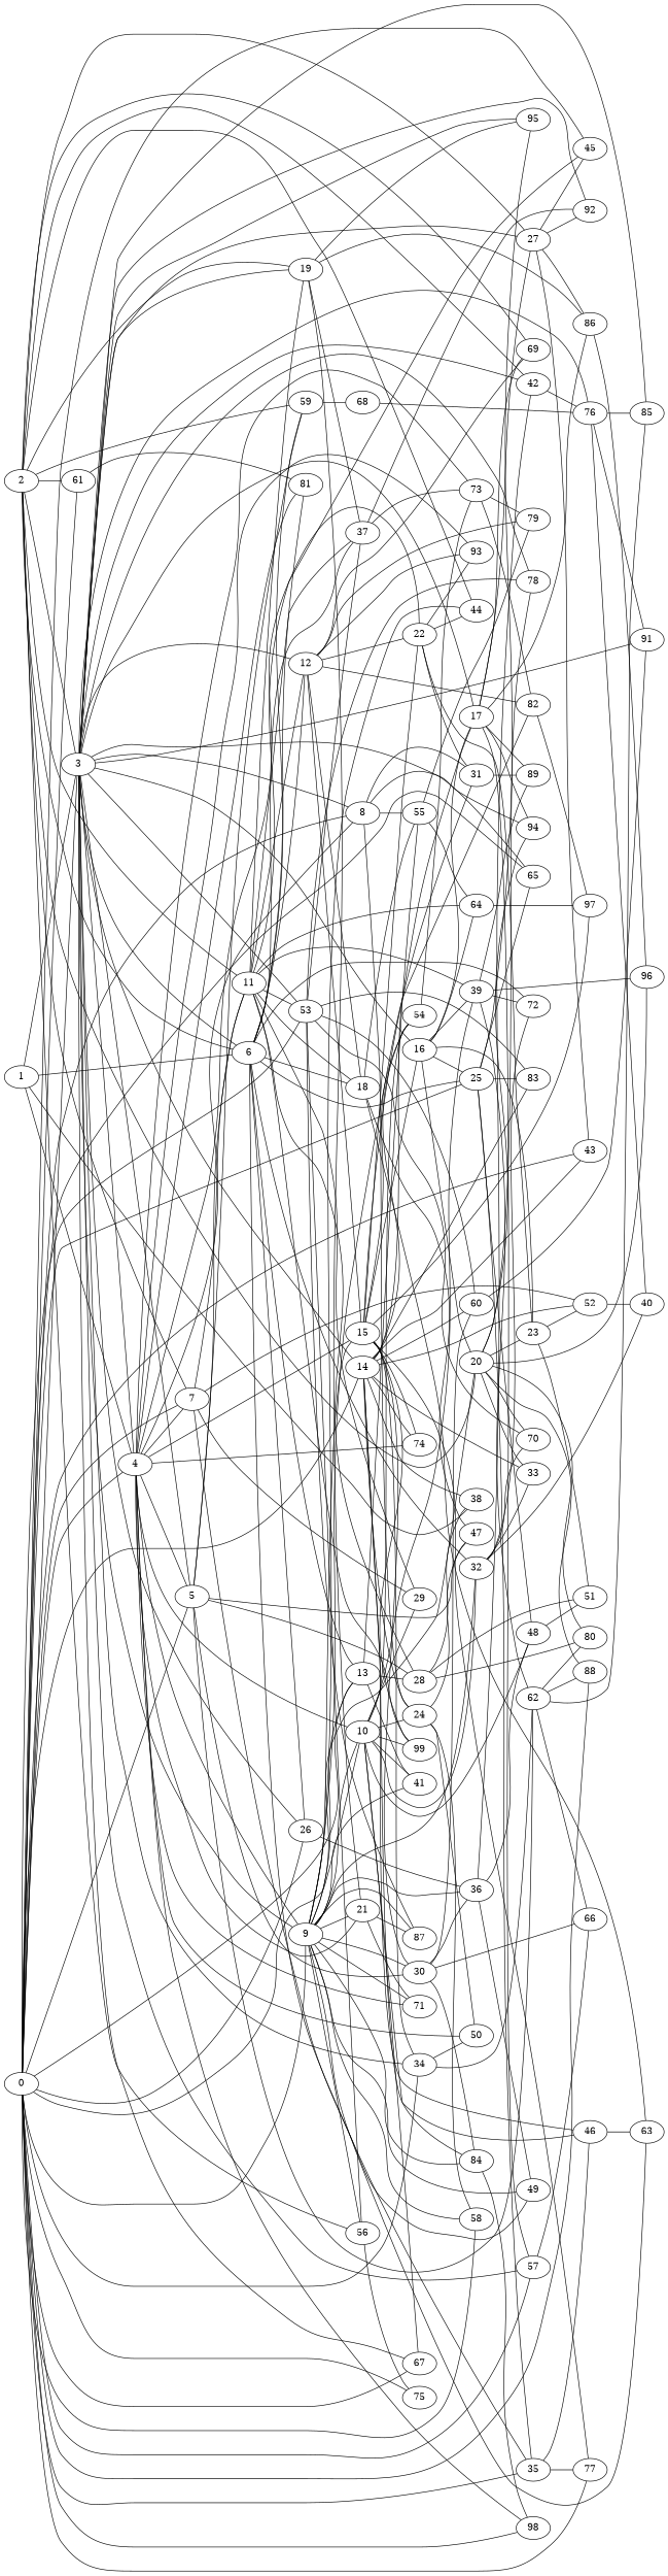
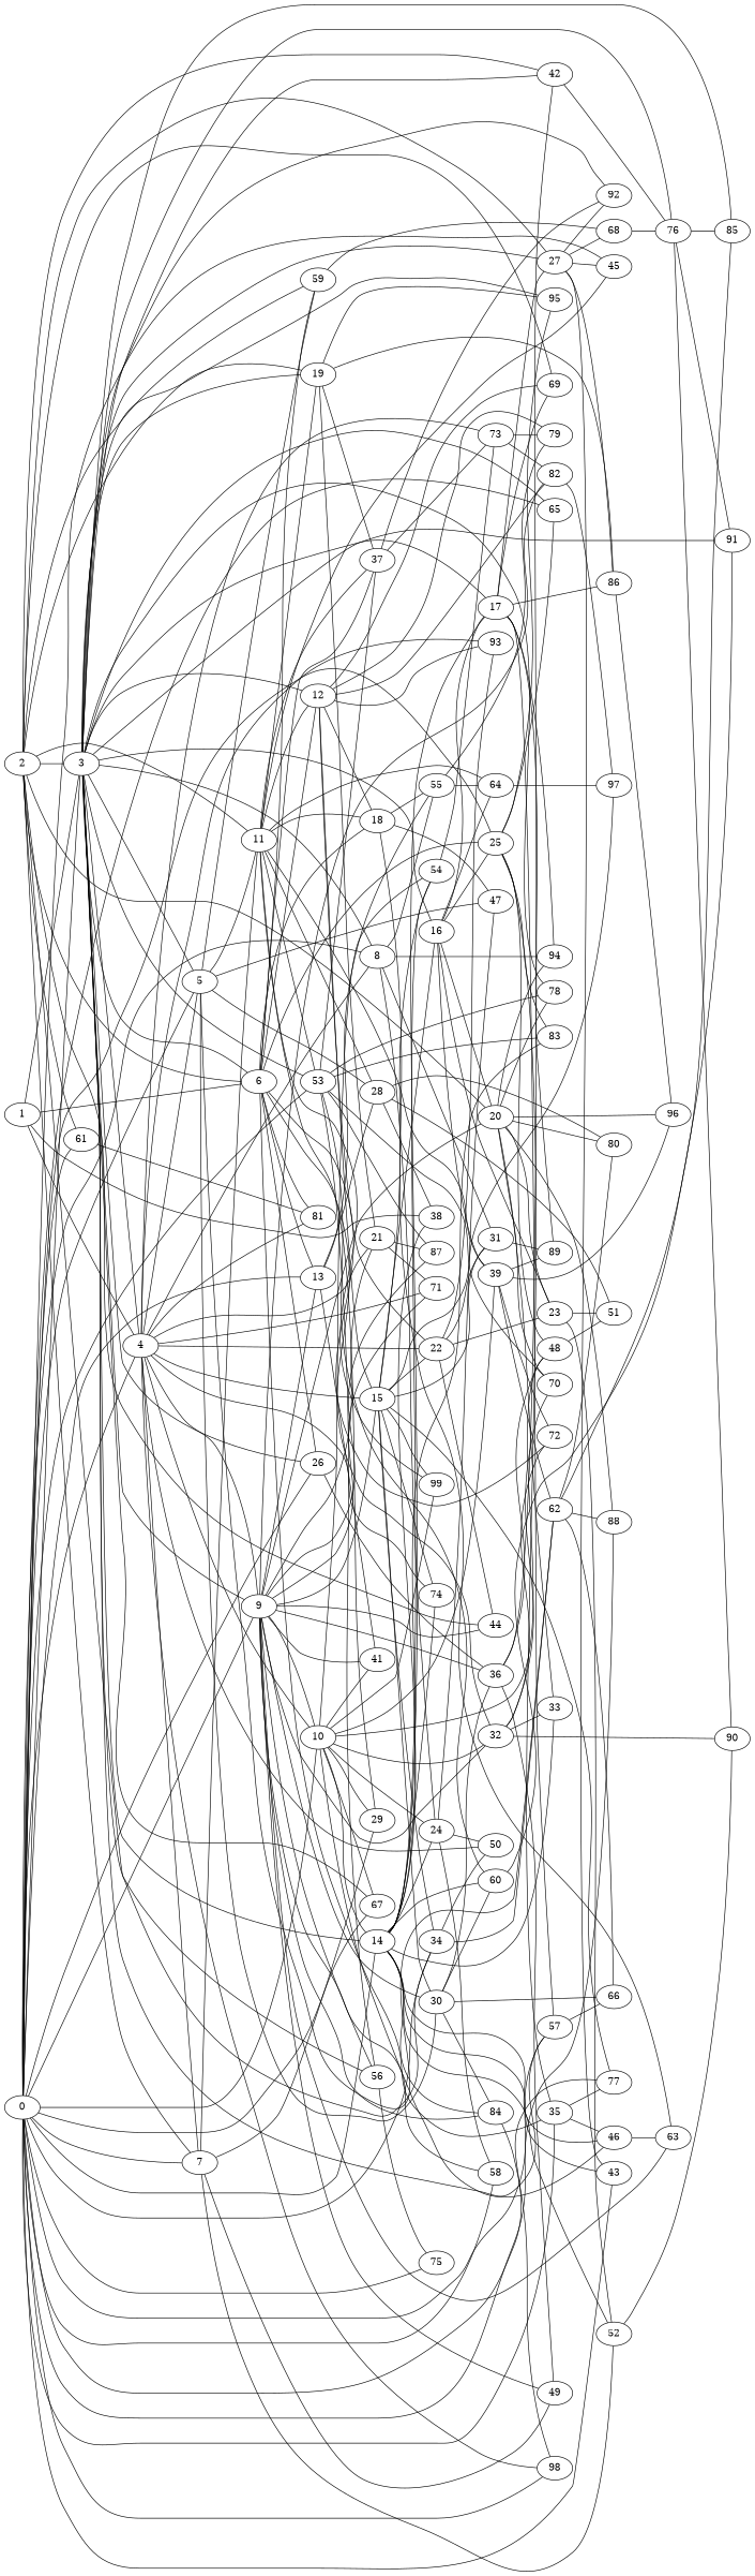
  strict graph {
    rankdir=LR
    edge [is_available=True prob=1.0]
    0
    3
    4
    5
    7
    8
    9
    10
    13
    14
    25
    26
    34
    35
    43
    45
    53
    57
    58
    61
    65
    67
    75
    77
    88
    98
    16
    6
    19
    27
    42
    12
    17
    76
    78
    85
    91
    92
    95
    15
    21
    22
    50
    71
    73
    74
    81
    93
    11
    59
    28
    30
    47
    62
    29
    49
    52
    24
    31
    55
    94
    20
    44
    56
    32
    36
    41
    63
    82
    84
    87
    39
    46
    48
    54
    99
    38
    33
    60
    83
    64
    23
    37
    70
    66
    1
    18
    72
    2
    69
    86
    80
    96
    68
    79
    89
-   90 [label=40]
+   90
    97
    51
    0 -- 3 [prob=0.236092272608]
    0 -- 4 [prob=0.718440599512]
    0 -- 5 [prob=0.532741942658]
    0 -- 7 [prob=0.822505393517]
    0 -- 8 [prob=0.368267372107]
    0 -- 9 [prob=0.673609741619]
    0 -- 10 [prob=0.768354541667]
    0 -- 13 [prob=0.418366185662]
    0 -- 14
    0 -- 25
    0 -- 26 [prob=0.487482398363]
    0 -- 34 [prob=0.543150851862]
    0 -- 35 [prob=0.77643788848]
    0 -- 43 [prob=0.261979333403]
    0 -- 45 [prob=0.567962445469]
    0 -- 53 [prob=0.172737446045]
    0 -- 57 [prob=0.98674054468]
    0 -- 58 [prob=0.913667593971]
    0 -- 61 [prob=0.856259756094]
    0 -- 65 [prob=0.0677064806078]
    0 -- 67 [prob=0.239007493595]
    0 -- 75 [prob=0.683179938996]
    0 -- 77 [prob=0.0653044408442]
    0 -- 88 [prob=0.293976517653]
    0 -- 98 [prob=0.33362103263]
    3 -- 4 [prob=0.409600086442]
    3 -- 5 [prob=0.0366365287418]
    3 -- 8 [prob=0.869358322249]
    3 -- 9
    3 -- 14 [prob=0.782402119352]
    3 -- 26 [prob=0.0574646770114]
    3 -- 34
    3 -- 53
    3 -- 57 [prob=0.689275940713]
    3 -- 65 [prob=0.117846747284]
    3 -- 67
    3 -- 16 [prob=0.941090425833]
    3 -- 6 [prob=0.967741761084]
    3 -- 19
    3 -- 27 [prob=0.699930916628]
    3 -- 42 [prob=0.669653997352]
    3 -- 12 [prob=0.460764942104]
    3 -- 17 [prob=0.13420852912]
    3 -- 76 [prob=0.37085518834]
    3 -- 78 [prob=0.759712242761]
    3 -- 85 [prob=0.396325482267]
    3 -- 91 [prob=0.92201945483]
    3 -- 92
    3 -- 95 [prob=0.77407445862]
    4 -- 5
    4 -- 7
    4 -- 8
    4 -- 9
    4 -- 10 [prob=0.974034335241]
    4 -- 98
    4 -- 15 [prob=0.878744400894]
    4 -- 21 [prob=0.119104917759]
    4 -- 22
    4 -- 50
    4 -- 71 [prob=0.521489695052]
    4 -- 73 [prob=0.116181872113]
    4 -- 74
    4 -- 81 [prob=0.565302045773]
    4 -- 93
    5 -- 11 [prob=0.258255330432]
    5 -- 59
    5 -- 28 [prob=0.491422649777]
    5 -- 30
    5 -- 47
    5 -- 62 [prob=0.41949680495]
    7 -- 11
    7 -- 29 [prob=0.483052696739]
    7 -- 49 [prob=0.782987162585]
    7 -- 52
    8 -- 24 [prob=0.976720483646]
    8 -- 31 [prob=0.00349717537812]
    8 -- 55 [prob=0.312157252235]
    8 -- 94 [prob=0.398758411395]
    9 -- 10 [prob=0.4266493272]
    9 -- 13 [prob=0.709864510441]
    9 -- 58 [prob=0.446990224083]
    9 -- 15 [prob=0.931288793928]
    9 -- 21 [prob=0.13870182717]
    9 -- 71
    9 -- 30 [prob=0.514696010527]
    9 -- 49 [prob=0.303764390978]
    9 -- 20
    9 -- 44 [prob=0.69221694358]
    9 -- 56
    9 -- 32
    9 -- 36 [prob=0.0650416141461]
    9 -- 41 [prob=0.796520770798]
    9 -- 63
    9 -- 82 [prob=0.522596473671]
    9 -- 84 [prob=0.318545612515]
    9 -- 87 [prob=0.566257325767]
+   10 -- 14 [prob=0.161633104658]
    10 -- 67 [prob=0.824707512399]
    10 -- 29 [prob=0.101266882766]
    10 -- 24
    10 -- 32 [prob=0.614779774463]
    10 -- 41 [prob=0.399837349465]
    10 -- 39 [prob=0.541652052092]
    10 -- 46 [prob=0.119046776854]
    10 -- 48
    10 -- 54 [prob=0.324412395474]
    10 -- 99 [prob=0.125606256732]
    13 -- 28 [prob=0.41938174504]
    13 -- 55 [prob=0.271050992649]
    13 -- 41 [prob=0.857888598616]
    14 -- 43 [prob=0.504514674606]
    14 -- 17
    14 -- 74 [prob=0.373567768502]
    14 -- 52 [prob=0.930129051666]
    14 -- 24
    14 -- 84 [prob=0.589779441054]
    14 -- 46 [prob=0.56008492029]
    14 -- 54
    14 -- 38 [prob=0.618156520717]
    14 -- 33 [prob=0.146811467818]
    14 -- 60 [prob=0.205742838866]
    14 -- 83 [prob=0.759897530315]
    25 -- 35 [prob=0.375692978831]
    25 -- 65 [prob=0.302386596055]
    25 -- 95
    25 -- 48
    25 -- 83 [prob=0.602487484812]
    26 -- 36 [prob=0.468201946081]
    34 -- 50
    34 -- 62 [prob=0.489984031462]
    35 -- 77 [prob=0.540968631602]
    35 -- 46
    53 -- 78 [prob=0.201033994843]
    53 -- 56 [prob=0.223100071145]
    53 -- 87 [prob=0.374014451674]
    53 -- 60 [prob=0.991645955677]
    53 -- 83 [prob=0.84506496999]
    53 -- 37 [prob=0.052362470891]
    53 -- 70 [prob=0.209728163964]
    57 -- 66 [prob=0.904215955291]
    61 -- 81 [prob=0.225746053782]
    16 -- 25 [prob=0.597645451374]
    16 -- 17 [prob=0.451476155893]
    16 -- 20
    16 -- 39
    16 -- 64 [prob=0.031114679577]
    16 -- 23 [prob=0.430115464924]
    6 -- 13
    6 -- 25 [prob=0.701009286108]
    6 -- 26 [prob=0.524235325291]
    6 -- 35 [prob=0.953626620147]
    6 -- 12 [prob=0.520116952724]
    6 -- 81 [prob=0.401125415861]
    6 -- 59 [prob=0.442978530804]
    6 -- 32
    6 -- 37 [prob=0.823167144133]
    6 -- 18 [prob=0.0403339774029]
    6 -- 72
    19 -- 95 [prob=0.0706248619771]
    19 -- 21 [prob=0.49917704252]
    19 -- 37 [prob=0.712774091338]
    19 -- 86
    27 -- 43 [prob=0.732337583089]
    27 -- 45 [prob=0.78127284103]
    27 -- 92
    27 -- 86 [prob=0.282484881385]
+   27 -- 68 [prob=0.259595248999]
    42 -- 76 [prob=0.748993047089]
    12 -- 15 [prob=0.404819630433]
    12 -- 22
    12 -- 93 [prob=0.250816680518]
    12 -- 82 [prob=0.834704841084]
    12 -- 18 [prob=0.529134708735]
    12 -- 69 [prob=0.0881444189118]
    12 -- 79 [prob=0.595206148402]
    17 -- 57 [prob=0.047827874699]
    17 -- 27 [prob=0.308440251425]
    17 -- 94 [prob=0.255332361865]
    17 -- 69 [prob=0.408583739821]
    17 -- 86 [prob=0.669845193927]
    17 -- 89 [prob=0.822084094291]
    76 -- 85 [prob=0.0779281362177]
    76 -- 91 [prob=0.442462996555]
    76 -- 90
    15 -- 34 [prob=0.0879099569139]
    15 -- 77 [prob=0.00934879667285]
    15 -- 16 [prob=0.226854433679]
    15 -- 22 [prob=0.870689600113]
    15 -- 74 [prob=0.923296117888]
    15 -- 30 [prob=0.00541128136267]
    15 -- 31 [prob=0.036606796673]
    15 -- 54
    15 -- 99
    15 -- 97 [prob=0.414762627174]
    21 -- 71 [prob=0.346969326574]
    21 -- 87 [prob=0.985841026808]
    22 -- 93 [prob=0.657835204468]
    22 -- 31 [prob=0.992743819248]
    22 -- 44 [prob=0.777923433493]
    22 -- 23 [prob=0.30554067416]
    73 -- 82 [prob=0.451245979017]
    73 -- 79
    11 -- 45 [prob=0.758653681141]
    11 -- 53 [prob=0.609944583081]
    11 -- 19 [prob=0.786191472278]
    11 -- 12
    11 -- 28 [prob=0.817306519574]
    11 -- 29 [prob=0.45796858677]
    11 -- 39
    11 -- 99 [prob=0.225341437758]
    11 -- 64 [prob=0.300560988412]
    11 -- 37 [prob=0.937726366151]
    11 -- 18 [prob=0.902444051218]
    59 -- 68 [prob=0.16901861261]
    28 -- 38 [prob=0.75186196766]
    28 -- 80 [prob=0.425881306241]
    28 -- 51 [prob=0.453953216864]
    30 -- 36
    30 -- 84 [prob=0.00699181230011]
    30 -- 60 [prob=0.744232223073]
    30 -- 66 [prob=0.616691291641]
    62 -- 88
    62 -- 85 [prob=0.658725085472]
    62 -- 66 [prob=0.312275177063]
    62 -- 80 [prob=0.621914235591]
    52 -- 90 [prob=0.497240628027]
    24 -- 58 [prob=0.969018153388]
    24 -- 50 [prob=0.736642621583]
    24 -- 47 [prob=0.320804028295]
    31 -- 89
    55 -- 64 [prob=0.493491774708]
    55 -- 79 [prob=0.748471921029]
    20 -- 88 [prob=0.219154937824]
    20 -- 78 [prob=0.376297519326]
    20 -- 94 [prob=0.633261031416]
    20 -- 33 [prob=0.308502288705]
    20 -- 23 [prob=0.23567842887]
    20 -- 70 [prob=0.63276241964]
    20 -- 80 [prob=0.33191098086]
    20 -- 96 [prob=0.86363646747]
    56 -- 75 [prob=0.30289499935]
    32 -- 33
    32 -- 70
    32 -- 72 [prob=0.801601156262]
    32 -- 90 [prob=0.0963221729353]
    36 -- 42
    36 -- 49 [prob=0.683254124819]
    36 -- 48 [prob=0.499163952044]
    82 -- 97
    84 -- 98 [prob=0.549650996826]
    39 -- 62 [prob=0.401560991229]
    39 -- 72
    39 -- 96 [prob=0.0270524201066]
    39 -- 89 [prob=0.668393475215]
    46 -- 63
    48 -- 51 [prob=0.332111437993]
    54 -- 73 [prob=0.532229099113]
    60 -- 91 [prob=0.59154476786]
    64 -- 97 [prob=0.344338576589]
    23 -- 52 [prob=0.698066022878]
    23 -- 51 [prob=0.913577388792]
    37 -- 92 [prob=0.121731198383]
    37 -- 73
    1 -- 3
    1 -- 4
    1 -- 6 [prob=0.00692390855254]
    1 -- 38 [prob=0.309071908199]
    18 -- 47 [prob=0.910049546453]
    18 -- 55
    18 -- 63
    2 -- 3 [prob=0.378812794558]
    2 -- 7 [prob=0.435421520219]
    2 -- 61 [prob=0.342840256435]
    2 -- 6 [prob=0.887240644547]
    2 -- 19
    2 -- 27 [prob=0.35672993004]
    2 -- 42
    2 -- 11 [prob=0.86410243876]
    2 -- 59 [prob=0.56625421912]
    2 -- 20 [prob=0.603401862221]
    2 -- 44 [prob=0.758837603821]
    2 -- 56 [prob=0.981246528099]
    2 -- 69
    86 -- 96 [prob=0.933256551287]
    68 -- 76
  }
